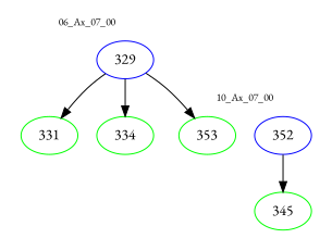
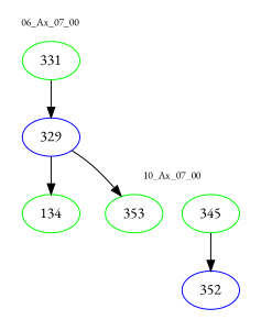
  digraph {
    fontname="EB Garamond"
    node [color=green fontname="EB Garamond"]
    edge [color=black fontname="EB Garamond"]
    n1 [label=331]
    n2 [color=blue label=329]
-   n3 [label=334]
+   n3 [label=134]
    n4 [label=345]
    n5 [color=blue label=352]
    n6 [label=353]
    subgraph cluster_1 {
      color=white
      fontsize=10
      label="06_Ax_07_00"
      n1
      n2
      n3
    }
    subgraph cluster_2 {
      color=white
      fontsize=10
      label="10_Ax_07_00"
      n4
      n5
      n6
    }
-   n2 -> n1
+   n1 -> n2
    n2 -> n3
    n2 -> n6
-   n5 -> n4
+   n4 -> n5
  }
